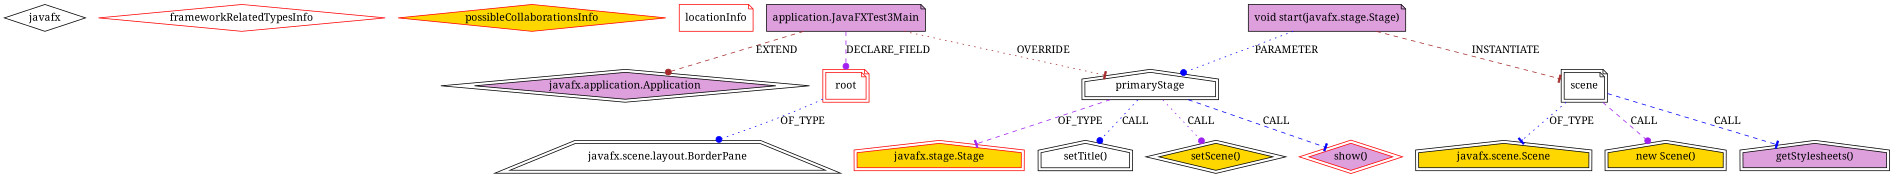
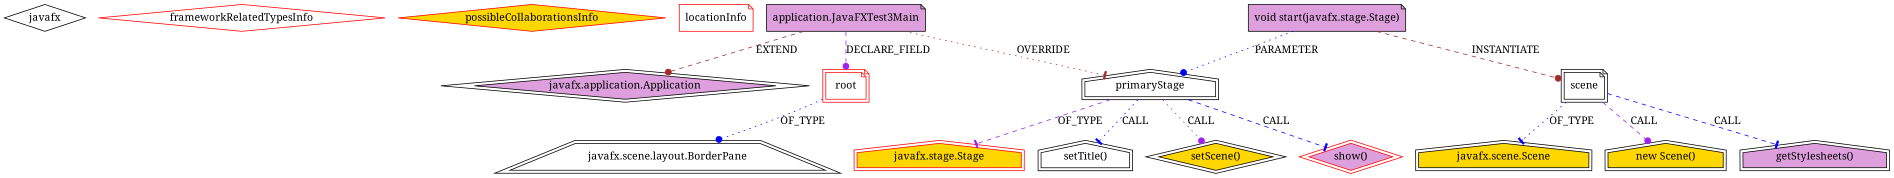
  digraph {
    fontname="Noto Serif"
    node [color=black fillcolor=white fontname="Noto Serif" shape=diamond style=filled isFrameworkType=true peripheries=2]
    edge [arrowhead=dot color=blue fontname="Noto Serif" style=dashed]
    n1 [category=extension_graph graphId=1140 isAnonymous=false label=javafx possibleRelation=false isFrameworkType="" peripheries=""]
    frameworkRelatedTypesInfo [0="javafx.application.Application" color=red isFrameworkType="" peripheries=""]
    possibleCollaborationsInfo [color=red fillcolor=gold isFrameworkType="" peripheries=""]
    locationInfo [color=red contextSignature=JavaFXTest3Main filePath="/RobertWeidinger-JavaFXTest3/JavaFXTest3-master/src/application/JavaFXTest3Main.java" graphId=1140 projectName="RobertWeidinger-JavaFXTest3" shape=note isFrameworkType="" peripheries=""]
    n5 [fillcolor=plum isFrameworkType=false label="application.JavaFXTest3Main" shape=note vertexType=ROOT_CLIENT_CLASS_DECLARATION peripheries=""]
    n6 [fillcolor=plum label="javafx.application.Application" vertexType=FRAMEWORK_CLASS_TYPE]
    n7 [color=red label=root shape=note vertexType=FIELD_DECLARATION]
    n8 [label=primaryStage shape=house vertexType=PARAMETER_DECLARATION]
    n9 [label="javafx.scene.layout.BorderPane" shape=trapezium vertexType=FRAMEWORK_CLASS_TYPE]
    n10 [fillcolor=plum isFrameworkType=false label="void start(javafx.stage.Stage)" shape=note vertexType=OVERRIDING_METHOD_DECLARATION peripheries=""]
    n11 [label=scene shape=note vertexType=VARIABLE_EXPRESION]
    n12 [color=red fillcolor=gold label="javafx.stage.Stage" shape=house vertexType=FRAMEWORK_CLASS_TYPE]
    n13 [label="setTitle()" shape=house vertexType=INSIDE_CALL]
    n14 [fillcolor=gold label="setScene()" vertexType=INSIDE_CALL]
    n15 [color=red fillcolor=plum label="show()" vertexType=INSIDE_CALL]
    n16 [fillcolor=gold label="javafx.scene.Scene" shape=house vertexType=FRAMEWORK_CLASS_TYPE]
    n17 [fillcolor=gold label="new Scene()" shape=house vertexType=CONSTRUCTOR_CALL]
    n18 [fillcolor=plum label="getStylesheets()" shape=house vertexType=INSIDE_CALL]
    n5 -> n6 [color=brown label=EXTEND]
    n5 -> n7 [color=purple label=DECLARE_FIELD]
    n5 -> n8 [arrowhead=tee color=brown label=OVERRIDE style=dotted]
    n7 -> n9 [label=OF_TYPE style=dotted]
    n8 -> n12 [arrowhead=tee color=purple label=OF_TYPE]
-   n8 -> n13 [label=CALL style=dotted]
+   n8 -> n13 [arrowhead=tee label=CALL style=dotted]
    n8 -> n14 [color=purple label=CALL style=dotted]
    n8 -> n15 [arrowhead=tee label=CALL]
    n10 -> n8 [label=PARAMETER style=dotted]
-   n10 -> n11 [arrowhead=tee color=brown label=INSTANTIATE]
+   n10 -> n11 [color=brown label=INSTANTIATE]
    n11 -> n16 [arrowhead=tee label=OF_TYPE style=dotted]
    n11 -> n17 [color=purple label=CALL]
    n11 -> n18 [arrowhead=tee label=CALL]
  }
